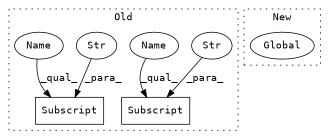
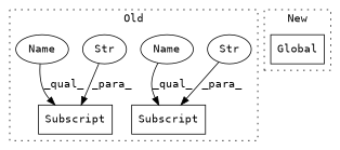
  digraph {
    fontname="DejaVu Sans Mono"
    node [a=63 l=17 shape=ellipse fontname="DejaVu Sans Mono"]
    edge [fontname="DejaVu Sans Mono"]
    n1 [l="34,0" label=Subscript s="3940,0" shape=box]
    n2 [a=66 l=15 label=Str s=3958]
    n3 [l="33,0" label=Subscript s="4120,0" shape=box]
    n4 [a=66 l=14 label=Str s=4138]
    n5 [a=87 label=Name s=4120]
    n6 [a=87 label=Name s=3940]
-   n7 [a=57 l=24 label=Global s=3848]
+   n7 [a=57 l=24 label=Global s=3848 shape=box]
    subgraph cluster_1 {
      label=Old
      style=dotted
      n1
      n2
      n3
      n4
      n5
      n6
    }
    subgraph cluster_2 {
      label=New
      style=dotted
      n7
    }
    n2 -> n1 [label=_para_]
    n4 -> n3 [label=_para_]
    n5 -> n3 [label=_qual_]
    n6 -> n1 [label=_qual_]
  }
